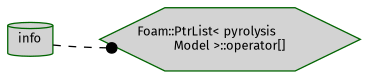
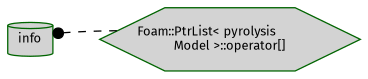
  digraph {
    rankdir=LR
    fontname="Fira Sans"
    node [color=darkgreen fillcolor=lightgrey fontname="Fira Sans" fontsize=10 style=filled]
    n1 [fontcolor=black height=0.2 label=info shape=cylinder width=0.4]
    n2 [height=0.2 label="Foam::PtrList\< pyrolysis\lModel \>::operator[]" shape=hexagon width=0.4]
-   n1 -> n2 [color=black fontname="Fira Sans" fontsize=10 labelfontname=FreeSans labelfontsize=10 style=dashed arrowhead=dot]
+   n2 -> n1 [color=black fontname="Fira Sans" fontsize=10 labelfontname=FreeSans labelfontsize=10 style=dashed arrowhead=dot]
  }
